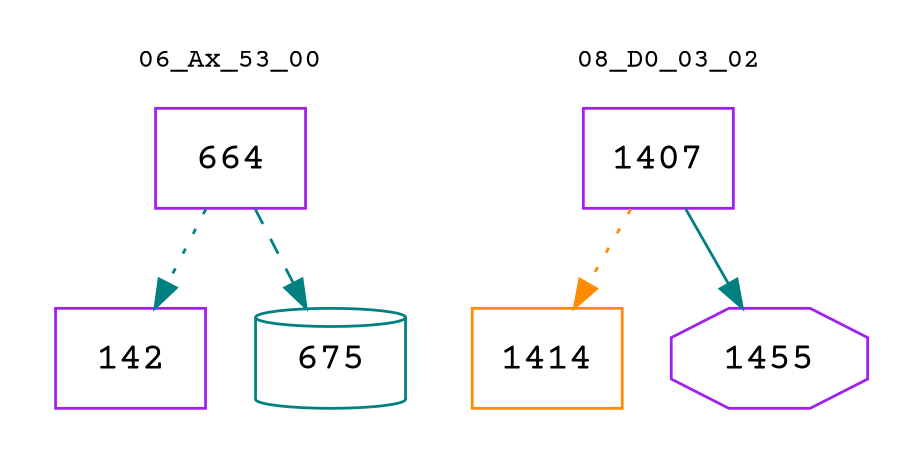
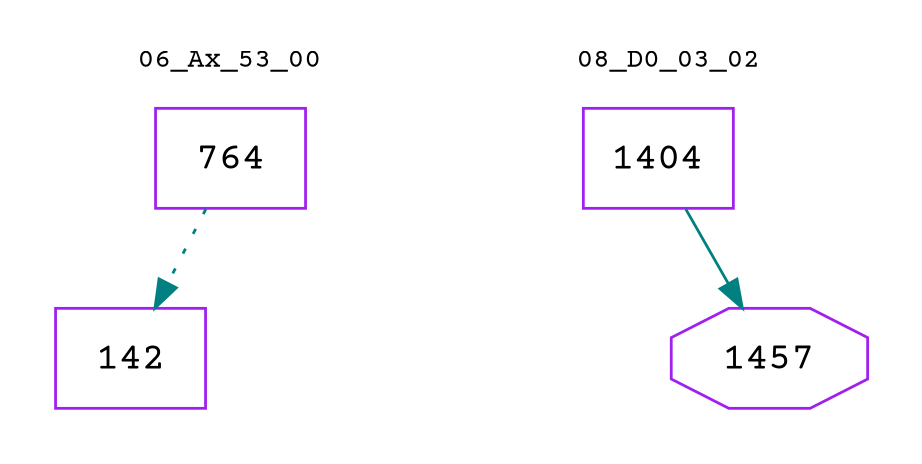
  digraph {
    fontname="Courier Prime"
    node [color=purple fontname="Courier Prime" shape=box]
    edge [color=teal fontname="Courier Prime" style=dotted]
-   n1 [label=664]
+   n1 [label=764]
    n2 [label=142]
-   n3 [color=teal label=675 shape=cylinder]
-   n4 [label=1407]
-   n5 [color=darkorange label=1414]
-   n6 [label=1455 shape=octagon]
+   n4 [label=1404]
+   n6 [label=1457 shape=octagon]
    subgraph cluster_1 {
      color=white
      fontsize=10
      label="06_Ax_53_00"
      n1
      n2
-     n3
    }
    subgraph cluster_2 {
      color=white
      fontsize=10
      label="08_D0_03_02"
      n4
-     n5
      n6
    }
    n1 -> n2
-   n1 -> n3 [style=dashed]
-   n4 -> n5 [color=darkorange]
    n4 -> n6 [style=solid]
  }
